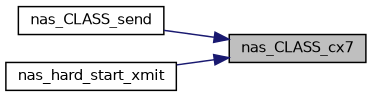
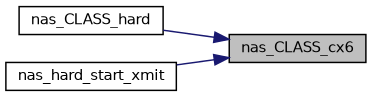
  digraph {
    rankdir=RL
    node [color=black fillcolor=white fontname=Helvetica fontsize=10 shape=record style=filled]
    edge [color=midnightblue dir=back fontname=Helvetica fontsize=10 labelfontname=Helvetica labelfontsize=10 style=solid]
-   n1 [fillcolor=grey75 fontcolor=black height=0.2 label=nas_CLASS_cx7 width=0.4]
-   n2 [height=0.2 label=nas_CLASS_send width=0.4]
+   n1 [fillcolor=grey75 fontcolor=black height=0.2 label=nas_CLASS_cx6 width=0.4]
+   n2 [height=0.2 label=nas_CLASS_hard width=0.4]
    n3 [height=0.2 label=nas_hard_start_xmit width=0.4]
    n1 -> n2
    n1 -> n3
  }
